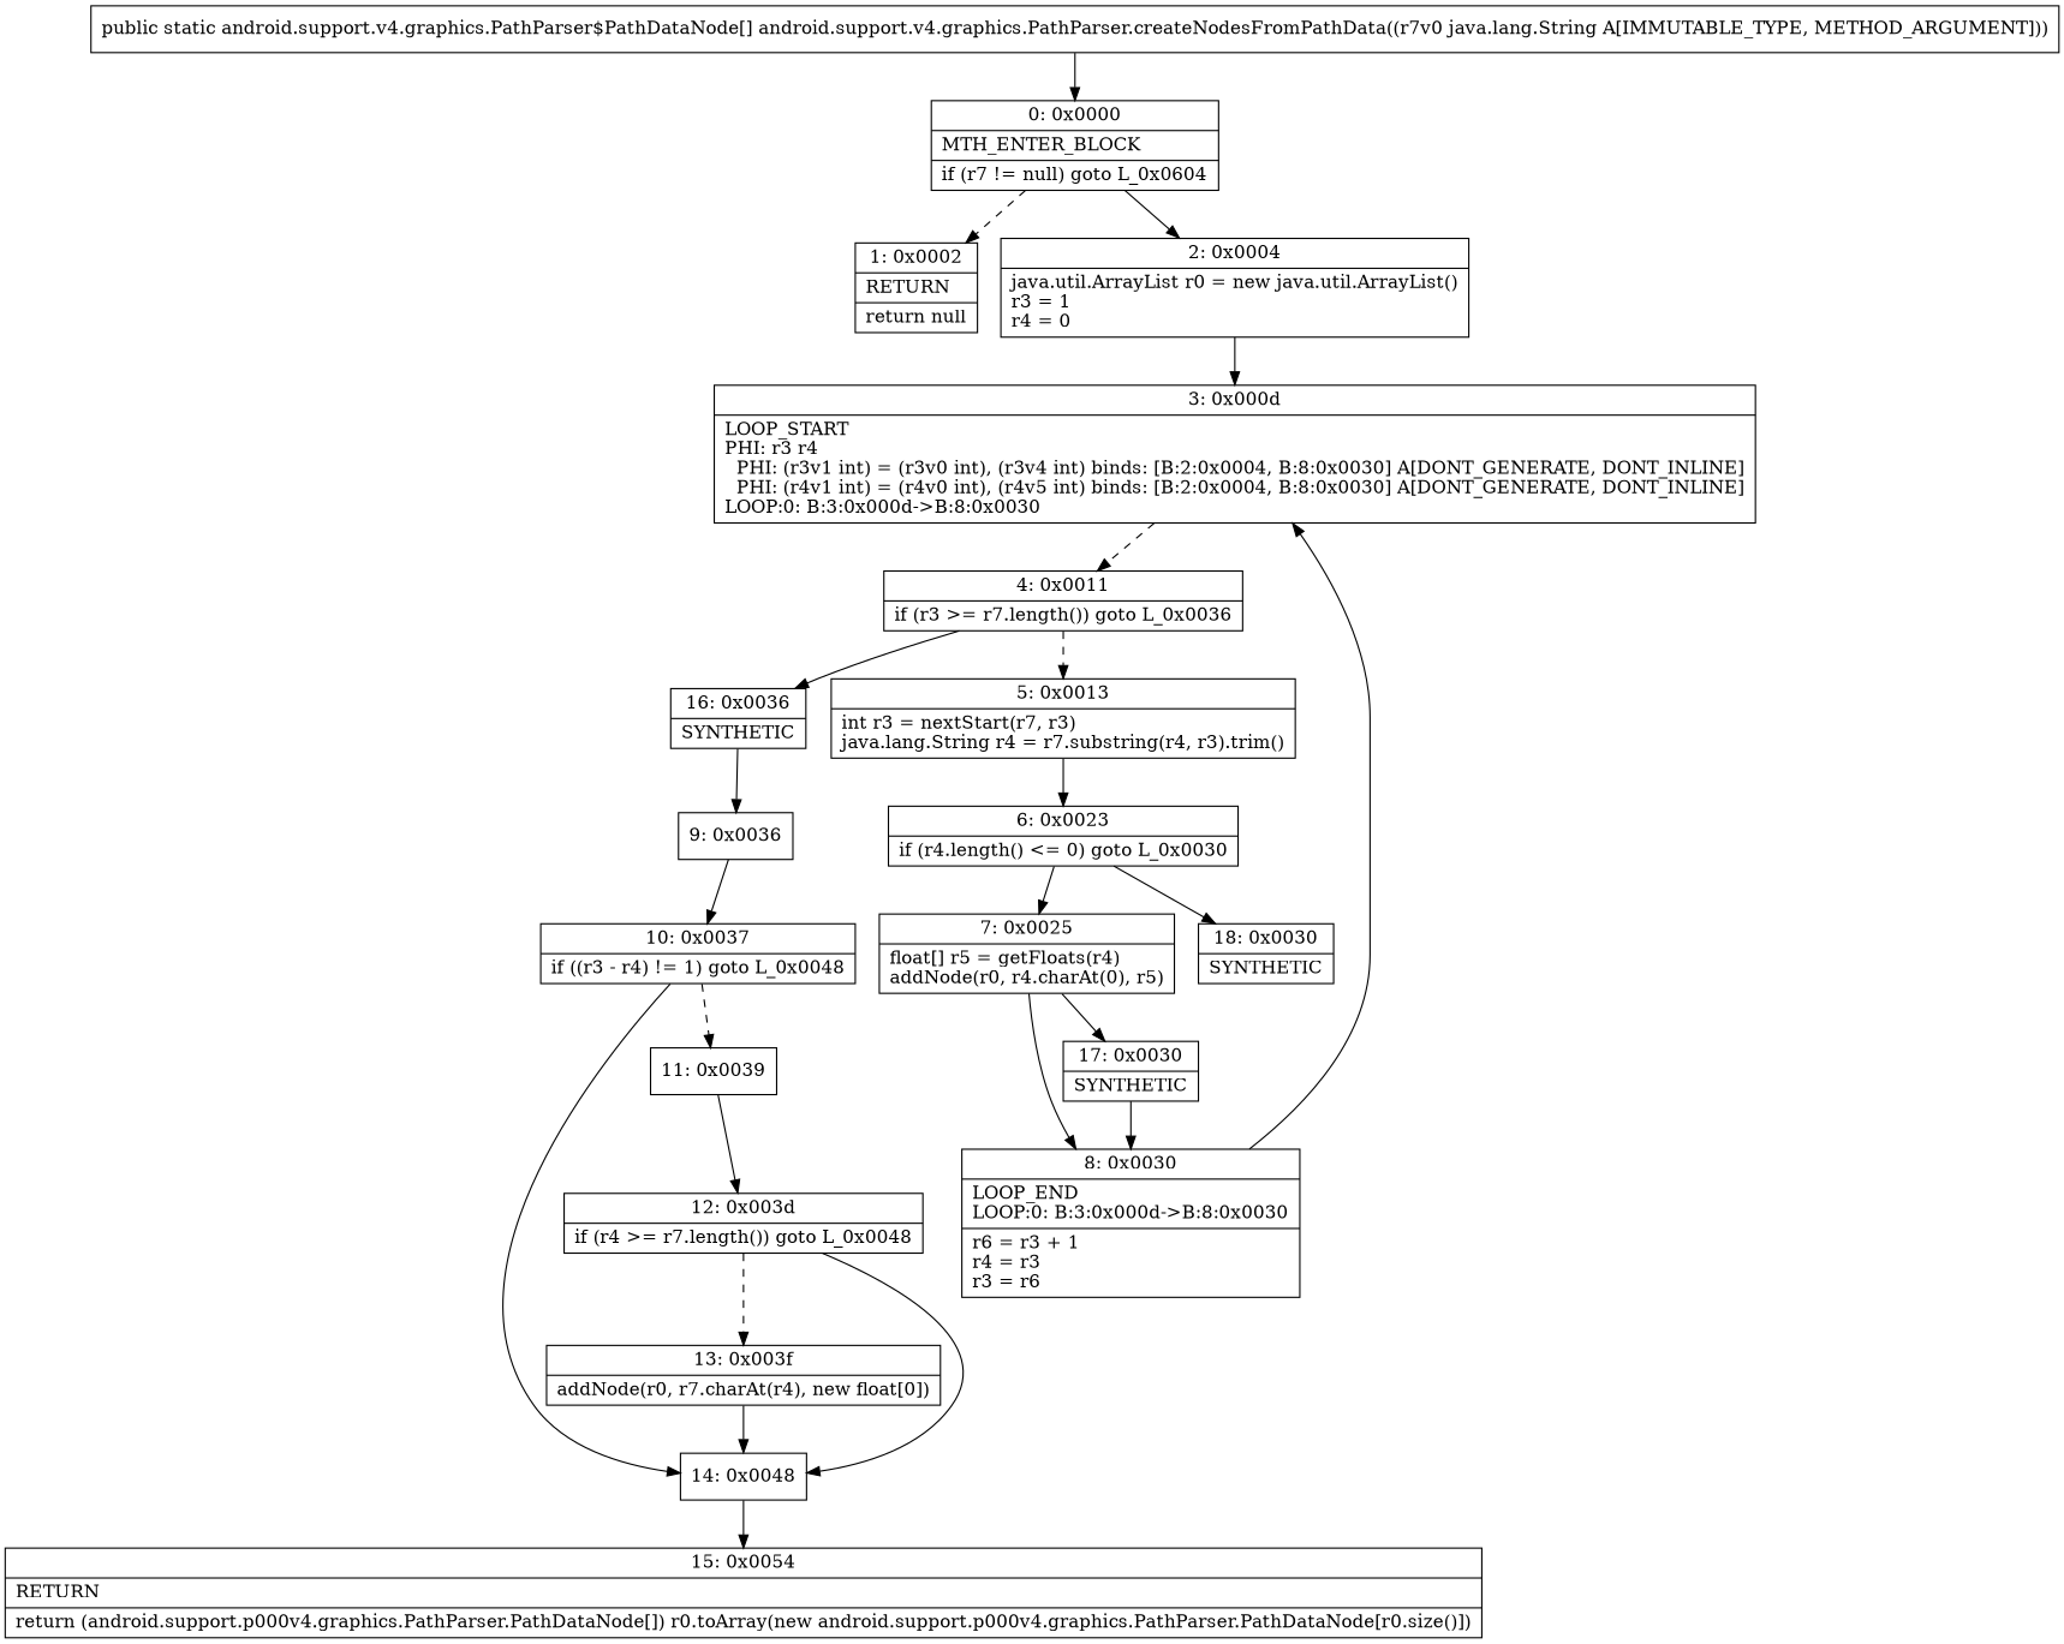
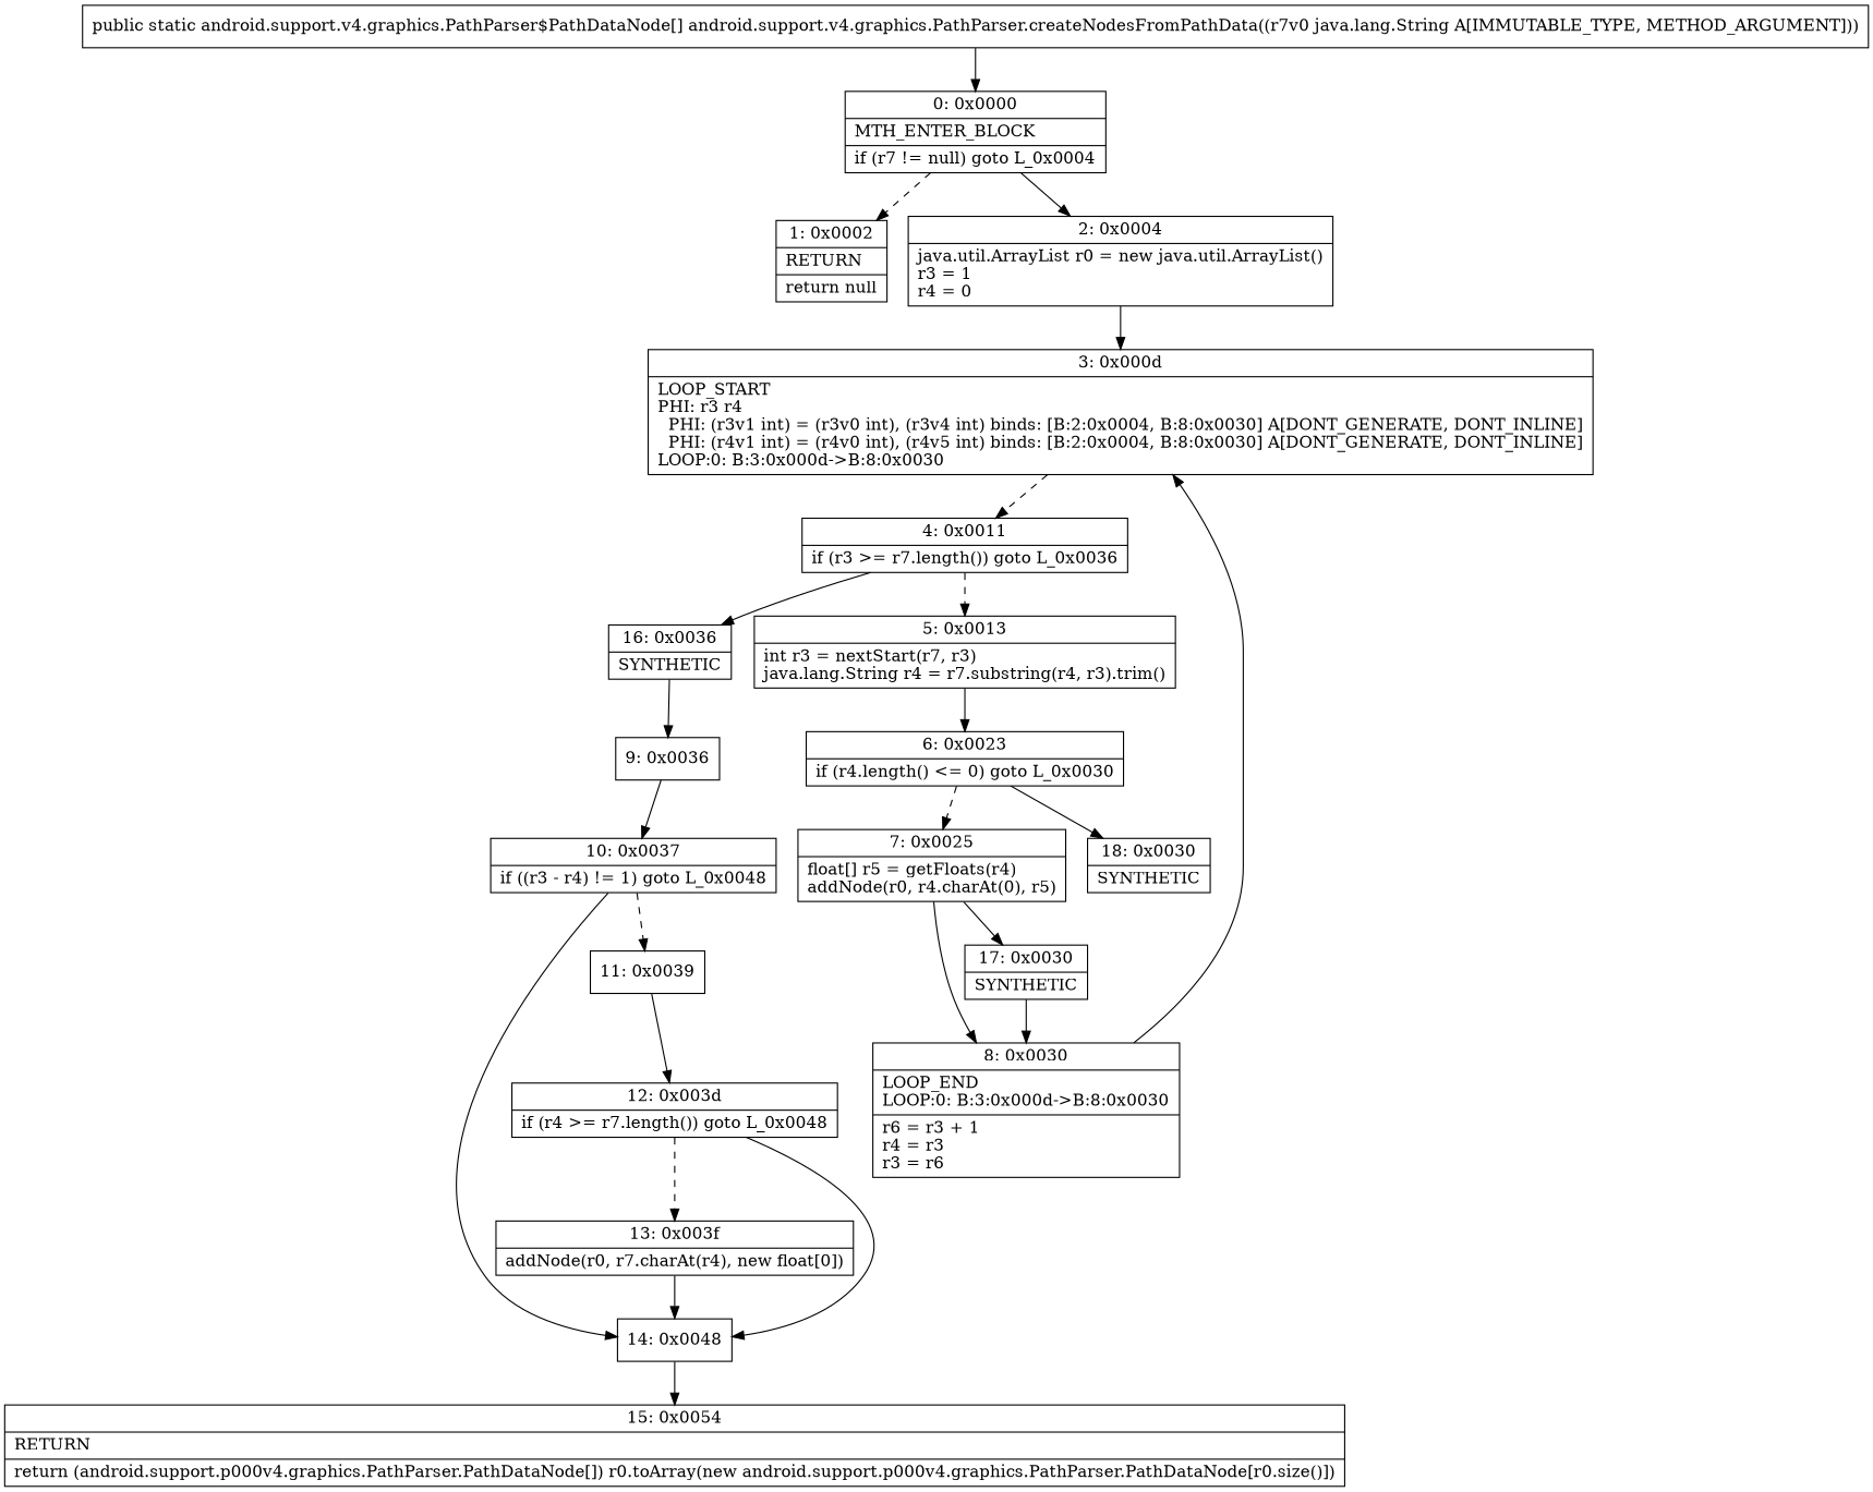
  digraph {
    node [shape=record]
-   n1 [label="{0\:\ 0x0000|MTH_ENTER_BLOCK\l|if (r7 != null) goto L_0x0604\l}"]
+   n1 [label="{0\:\ 0x0000|MTH_ENTER_BLOCK\l|if (r7 != null) goto L_0x0004\l}"]
    n2 [label="{1\:\ 0x0002|RETURN\l|return null\l}"]
    n3 [label="{2\:\ 0x0004|java.util.ArrayList r0 = new java.util.ArrayList()\lr3 = 1\lr4 = 0\l}"]
    n4 [label="{3\:\ 0x000d|LOOP_START\lPHI: r3 r4 \l  PHI: (r3v1 int) = (r3v0 int), (r3v4 int) binds: [B:2:0x0004, B:8:0x0030] A[DONT_GENERATE, DONT_INLINE]\l  PHI: (r4v1 int) = (r4v0 int), (r4v5 int) binds: [B:2:0x0004, B:8:0x0030] A[DONT_GENERATE, DONT_INLINE]\lLOOP:0: B:3:0x000d\-\>B:8:0x0030\l}"]
    n5 [label="{4\:\ 0x0011|if (r3 \>= r7.length()) goto L_0x0036\l}"]
    n6 [label="{5\:\ 0x0013|int r3 = nextStart(r7, r3)\ljava.lang.String r4 = r7.substring(r4, r3).trim()\l}"]
    n7 [label="{16\:\ 0x0036|SYNTHETIC\l}"]
    n8 [label="{6\:\ 0x0023|if (r4.length() \<= 0) goto L_0x0030\l}"]
    n9 [label="{9\:\ 0x0036}"]
    n10 [label="{7\:\ 0x0025|float[] r5 = getFloats(r4)\laddNode(r0, r4.charAt(0), r5)\l}"]
    n11 [label="{18\:\ 0x0030|SYNTHETIC\l}"]
    n12 [label="{17\:\ 0x0030|SYNTHETIC\l}"]
    n13 [label="{8\:\ 0x0030|LOOP_END\lLOOP:0: B:3:0x000d\-\>B:8:0x0030\l|r6 = r3 + 1\lr4 = r3\lr3 = r6\l}"]
    n14 [label="{10\:\ 0x0037|if ((r3 \- r4) != 1) goto L_0x0048\l}"]
    n15 [label="{11\:\ 0x0039}"]
    n16 [label="{14\:\ 0x0048}"]
    n17 [label="{12\:\ 0x003d|if (r4 \>= r7.length()) goto L_0x0048\l}"]
    n18 [label="{15\:\ 0x0054|RETURN\l|return (android.support.p000v4.graphics.PathParser.PathDataNode[]) r0.toArray(new android.support.p000v4.graphics.PathParser.PathDataNode[r0.size()])\l}"]
    n19 [label="{13\:\ 0x003f|addNode(r0, r7.charAt(r4), new float[0])\l}"]
    n20 [label="{public static android.support.v4.graphics.PathParser$PathDataNode[] android.support.v4.graphics.PathParser.createNodesFromPathData((r7v0 java.lang.String A[IMMUTABLE_TYPE, METHOD_ARGUMENT])) }"]
    n1 -> n2 [style=dashed]
    n1 -> n3
    n3 -> n4
    n4 -> n5 [style=dashed]
    n5 -> n6 [style=dashed]
    n5 -> n7
    n6 -> n8
    n7 -> n9
-   n8 -> n10 [style=solid]
+   n8 -> n10 [style=dashed]
    n8 -> n11
    n9 -> n14
    n10 -> n12
    n10 -> n13
    n12 -> n13
    n13 -> n4
    n14 -> n15 [style=dashed]
    n14 -> n16
    n15 -> n17
    n16 -> n18
    n17 -> n16
    n17 -> n19 [style=dashed]
    n19 -> n16
    n20 -> n1
  }
